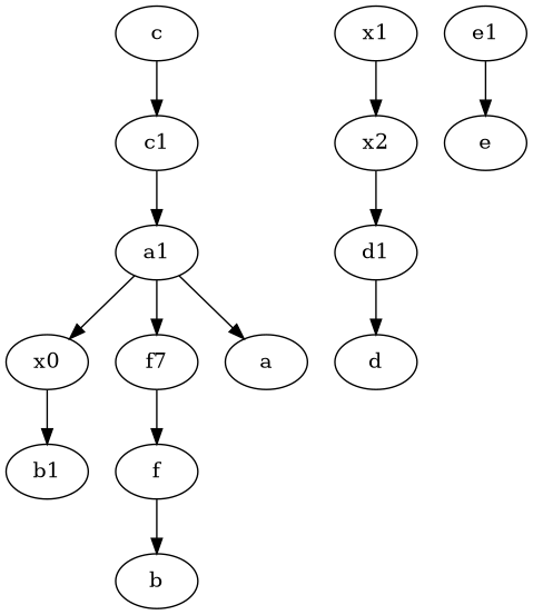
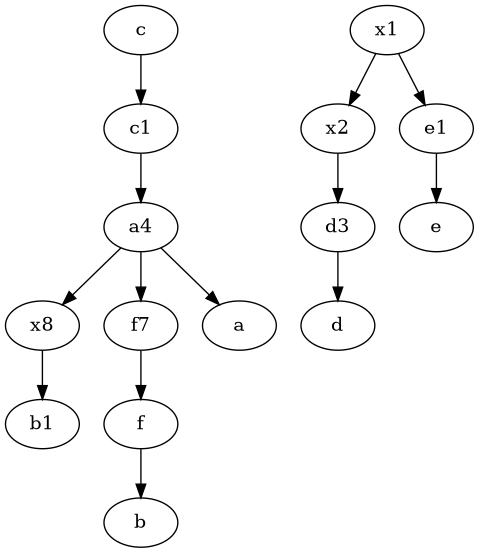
  digraph {
-   x0
+   x0 [label=x8]
    b1
-   d1
+   d1 [label=d3]
    d
    x2
    c1
-   a1
+   a1 [label=a4]
    x1
    e1
    n10 [label=f7]
    a
    f
    b
    e
    c
    x0 -> b1
    d1 -> d
    x2 -> d1
    c1 -> a1
    a1 -> x0
    a1 -> n10
    a1 -> a
    x1 -> x2
+   x1 -> e1
    e1 -> e
    n10 -> f
    f -> b
    c -> c1
  }
